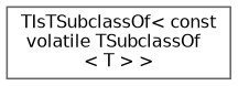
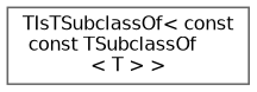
  digraph {
    rankdir=LR
-   n1 [color=grey40 fillcolor=white fontname=Helvetica fontsize=10 height=0.2 label="TIsTSubclassOf\< const\l volatile TSubclassOf\l\< T \> \>" shape=box style=filled width=0.4]
+   n1 [color=grey40 fillcolor=white fontname=Helvetica fontsize=10 height=0.2 label="TIsTSubclassOf\< const\l const TSubclassOf\l\< T \> \>" shape=box style=filled width=0.4]
  }
